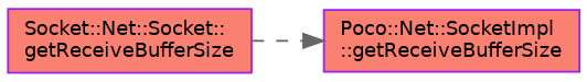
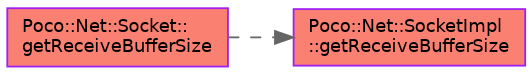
  digraph {
    rankdir=LR
    node [color=purple fillcolor=salmon fontname=Helvetica fontsize=10 shape=record style=filled]
-   n1 [fontcolor=black height=0.2 label="Socket::Net::Socket::\lgetReceiveBufferSize" width=0.4]
+   n1 [fontcolor=black height=0.2 label="Poco::Net::Socket::\lgetReceiveBufferSize" width=0.4]
    n2 [height=0.2 label="Poco::Net::SocketImpl\l::getReceiveBufferSize" width=0.4]
    n1 -> n2 [color=gray40 fontname=Helvetica fontsize=10 labelfontname=Helvetica labelfontsize=10 style=dashed]
  }
